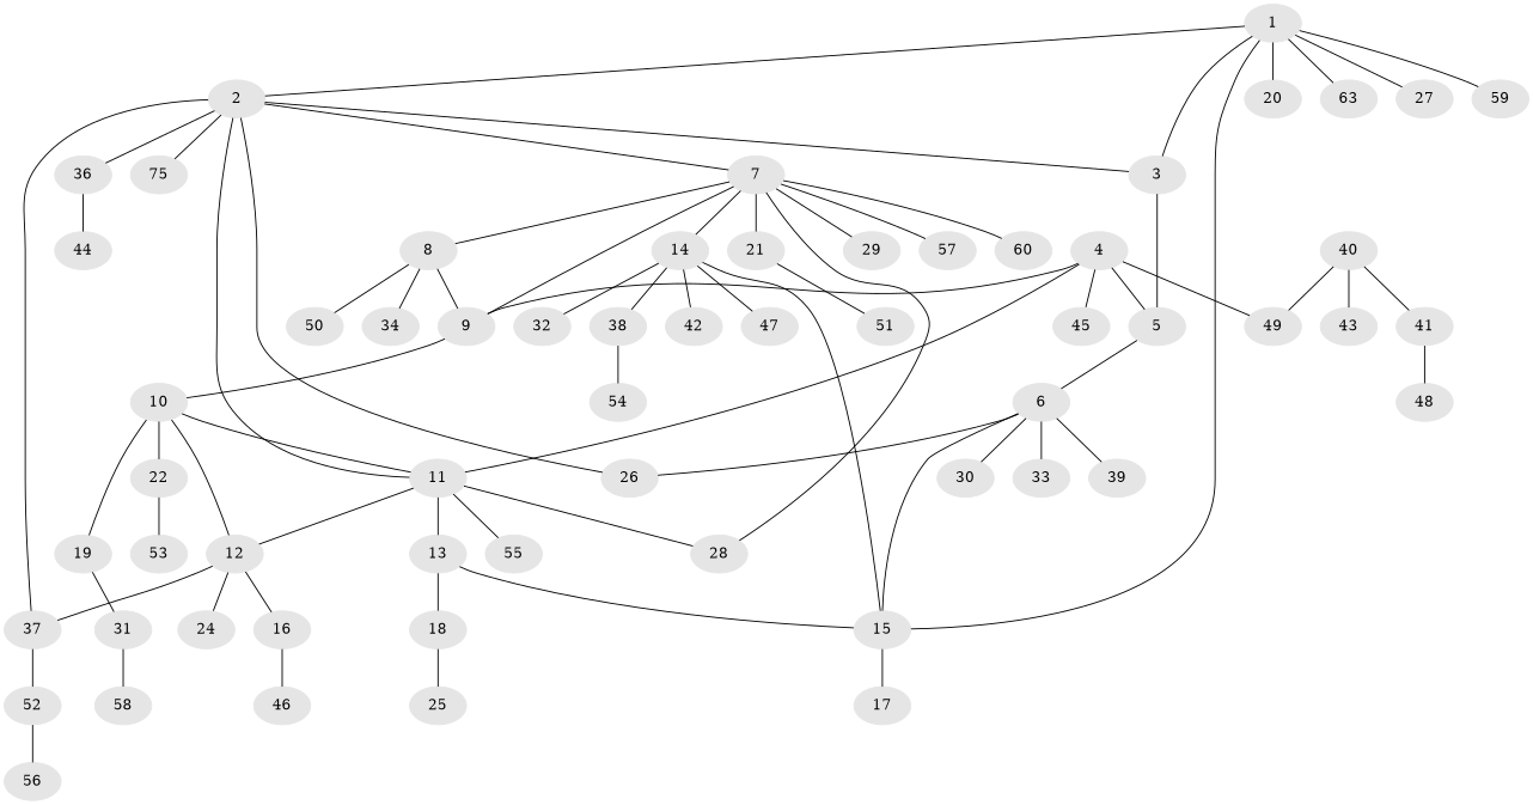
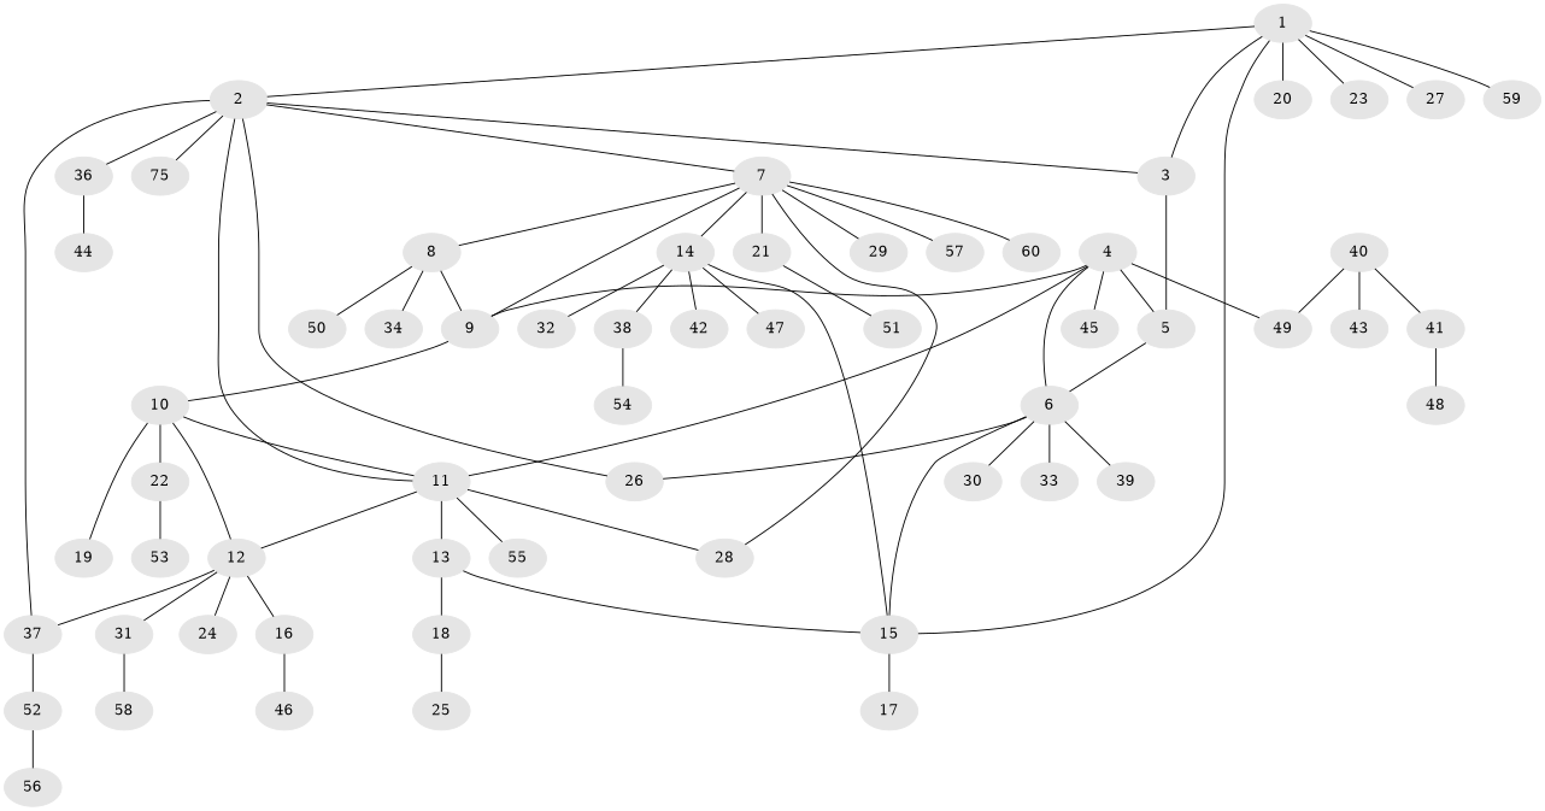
  graph {
    node [color=gray90 style=filled]
    1
    2
    3
    15
    20
-   23 [label=63]
+   23
    27
    59
    7
    11
    26
    n12 [label=75]
    36
    37
    5
    17
    9
    8
    14
    21
    28
    29
    57
    60
    12
    13
    55
    44
    52
    6
    4
    45
    49
    30
    33
    39
    10
    40
    41
    43
    34
    50
    32
    38
    42
    47
    51
    19
    22
    16
    24
    31
    53
    18
    46
    58
    25
    54
    56
    48
    1 -- 2
    1 -- 3
    1 -- 15
    1 -- 20
    1 -- 23
    1 -- 27
    1 -- 59
    2 -- 3
    2 -- 7
    2 -- 11
    2 -- 26
    2 -- n12
    2 -- 36
    2 -- 37
    3 -- 5
    15 -- 17
    7 -- 9
    7 -- 8
    7 -- 14
    7 -- 21
    7 -- 28
    7 -- 29
    7 -- 57
    7 -- 60
    11 -- 28
    11 -- 12
    11 -- 13
    11 -- 55
    36 -- 44
    37 -- 52
    5 -- 6
    9 -- 10
    8 -- 9
    8 -- 34
    8 -- 50
    14 -- 15
    14 -- 32
    14 -- 38
    14 -- 42
    14 -- 47
    21 -- 51
    12 -- 37
    12 -- 16
    12 -- 24
-   19 -- 31
+   12 -- 31
    13 -- 15
    13 -- 18
    52 -- 56
    6 -- 15
    6 -- 26
    6 -- 30
    6 -- 33
    6 -- 39
    4 -- 11
    4 -- 5
    4 -- 9
+   4 -- 6
    4 -- 45
    4 -- 49
    10 -- 11
    10 -- 12
    10 -- 19
    10 -- 22
    40 -- 49
    40 -- 41
    40 -- 43
    41 -- 48
    38 -- 54
    22 -- 53
    16 -- 46
    31 -- 58
    18 -- 25
  }
